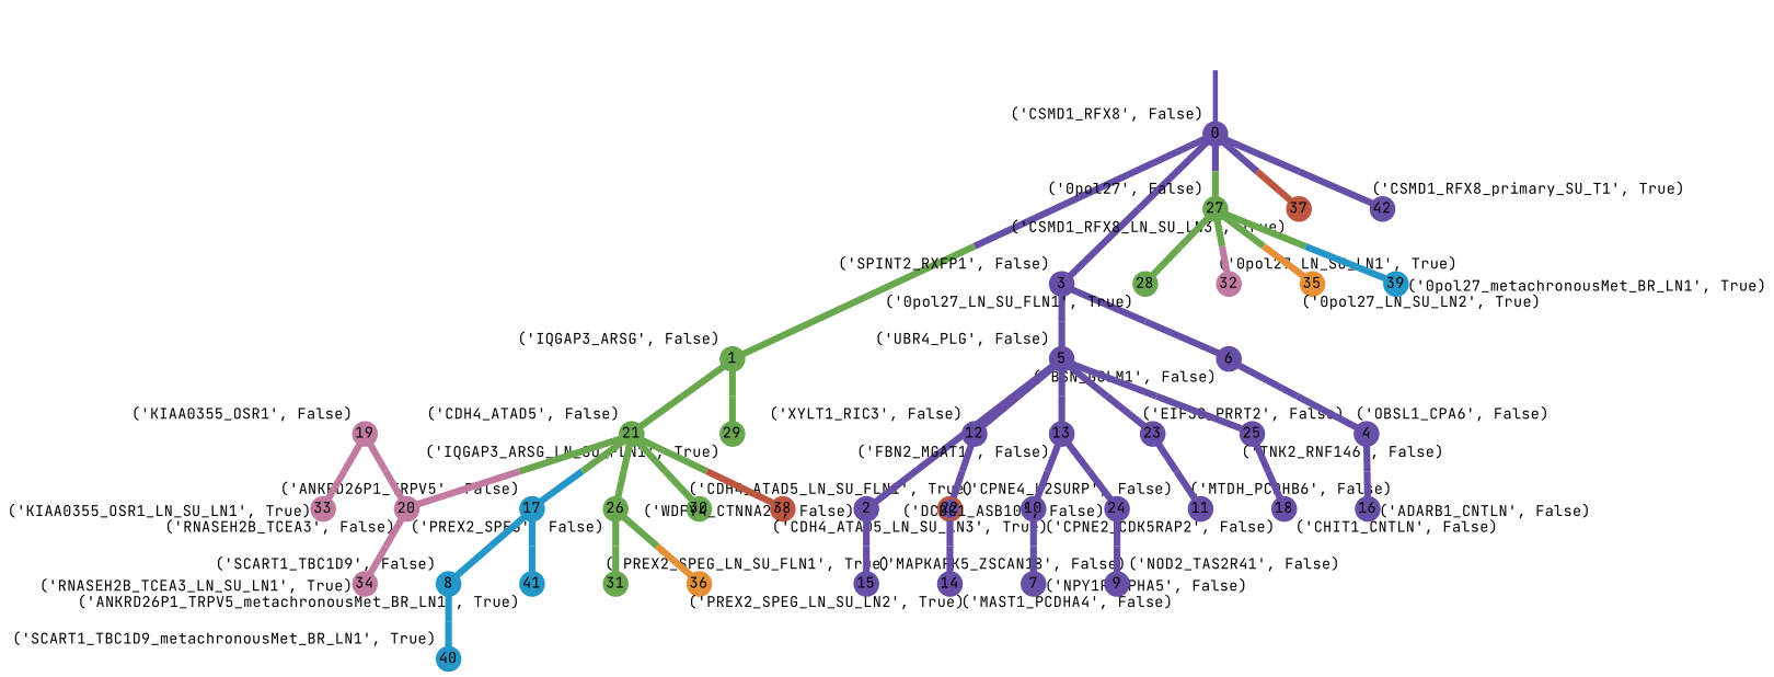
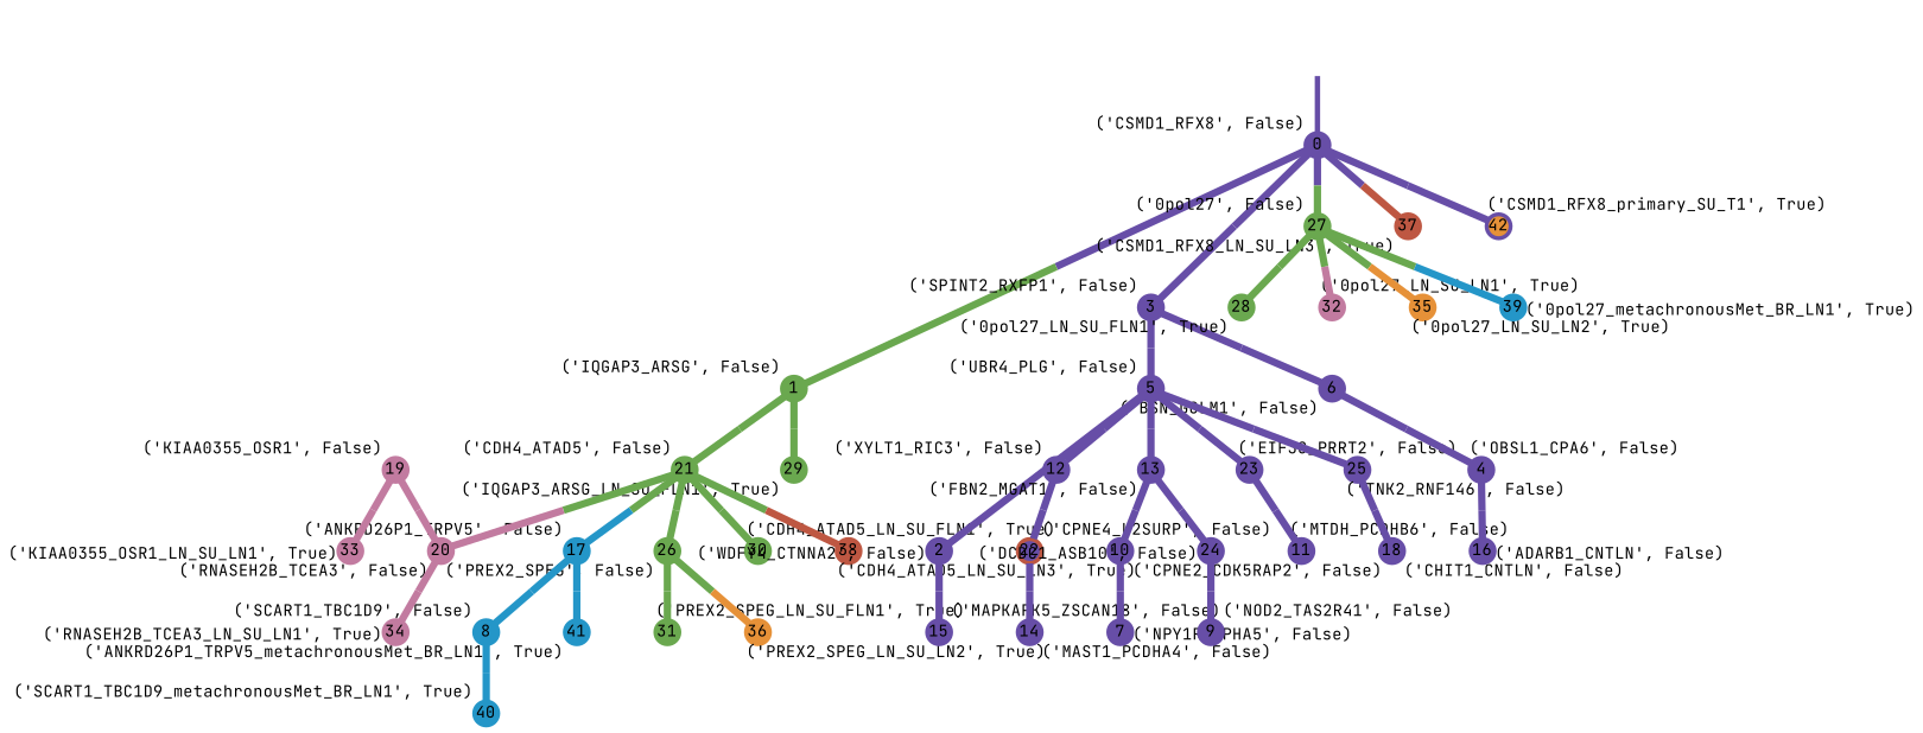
  strict digraph {
    fontname="JetBrains Mono"
    forcelabels=true
    nodesep=0.7
    rankdir=TB
    ranksep=0.6
    splines=false
    node [color="#674ea7ff" fillcolor="#674ea7ff" fixedsize=true fontname="JetBrains Mono" fontsize="12pt" penwidth=3 shape=circle style=filled xlabel="('CSMD1_RFX8', False)"]
    edge [arrowsize=0 color="#674ea7ff;0.5:#674ea7ff" fontname="JetBrains Mono" minlen=1.098039150238037 penwidth=5.5 style=solid]
    0 [height=0.25]
    1 [color="#6aa84fff" fillcolor="#6aa84fff" height=0.25 xlabel="('IQGAP3_ARSG', False)"]
    3 [height=0.25 xlabel="('SPINT2_RXFP1', False)"]
    27 [color="#6aa84fff" fillcolor="#6aa84fff" height=0.25 xlabel="('0pol27', False)"]
    37 [color="#be5742ff" fillcolor="#be5742ff" height=0.25 xlabel="('CSMD1_RFX8_LN_SU_LN3', True)"]
-   42 [height=0.25 xlabel="('CSMD1_RFX8_primary_SU_T1', True)"]
+   42 [fillcolor="#e69138ff" height=0.25 xlabel="('CSMD1_RFX8_primary_SU_T1', True)"]
    21 [color="#6aa84fff" fillcolor="#6aa84fff" height=0.25 xlabel="('CDH4_ATAD5', False)"]
    29 [color="#6aa84fff" fillcolor="#6aa84fff" height=0.25 xlabel="('IQGAP3_ARSG_LN_SU_FLN1', True)"]
    5 [height=0.25 xlabel="('UBR4_PLG', False)"]
    6 [height=0.25 xlabel="('BSN_GOLM1', False)"]
    28 [color="#6aa84fff" fillcolor="#6aa84fff" height=0.25 xlabel="('0pol27_LN_SU_FLN1', True)"]
    32 [color="#c27ba0ff" fillcolor="#c27ba0ff" height=0.25 xlabel="('0pol27_LN_SU_LN1', True)"]
    35 [color="#e69138ff" fillcolor="#e69138ff" height=0.25 xlabel="('0pol27_LN_SU_LN2', True)"]
    39 [color="#2496c8ff" fillcolor="#2496c8ff" height=0.25 xlabel="('0pol27_metachronousMet_BR_LN1', True)"]
    17 [color="#2496c8ff" fillcolor="#2496c8ff" height=0.25 xlabel="('ANKRD26P1_TRPV5', False)"]
    26 [color="#6aa84fff" fillcolor="#6aa84fff" height=0.25 xlabel="('PREX2_SPEG', False)"]
    30 [color="#6aa84fff" fillcolor="#6aa84fff" height=0.25 xlabel="('CDH4_ATAD5_LN_SU_FLN1', True)"]
    38 [color="#be5742ff" fillcolor="#be5742ff" height=0.25 xlabel="('CDH4_ATAD5_LN_SU_LN3', True)"]
    20 [color="#c27ba0ff" fillcolor="#c27ba0ff" height=0.25 xlabel="('RNASEH2B_TCEA3', False)"]
    2 [height=0.25 xlabel="('WDFY4_CTNNA2', False)"]
    12 [height=0.25 xlabel="('XYLT1_RIC3', False)"]
    13 [height=0.25 xlabel="('FBN2_MGAT1', False)"]
    23 [height=0.25 xlabel="('EIF3G_PRRT2', False)"]
    25 [height=0.25 xlabel="('TNK2_RNF146', False)"]
    4 [height=0.25 xlabel="('OBSL1_CPA6', False)"]
    8 [color="#2496c8ff" fillcolor="#2496c8ff" height=0.25 xlabel="('SCART1_TBC1D9', False)"]
    41 [color="#2496c8ff" fillcolor="#2496c8ff" height=0.25 xlabel="('ANKRD26P1_TRPV5_metachronousMet_BR_LN1', True)"]
    19 [color="#c27ba0ff" fillcolor="#c27ba0ff" height=0.25 xlabel="('KIAA0355_OSR1', False)"]
    33 [color="#c27ba0ff" fillcolor="#c27ba0ff" height=0.25 xlabel="('KIAA0355_OSR1_LN_SU_LN1', True)"]
    31 [color="#6aa84fff" fillcolor="#6aa84fff" height=0.25 xlabel="('PREX2_SPEG_LN_SU_FLN1', True)"]
    36 [color="#e69138ff" fillcolor="#e69138ff" height=0.25 xlabel="('PREX2_SPEG_LN_SU_LN2', True)"]
    15 [height=0.25 xlabel="('MAPKAPK5_ZSCAN18', False)"]
    22 [color="#be5742ff" height=0.25 xlabel="('CPNE4_U2SURP', False)"]
    10 [height=0.25 xlabel="('CPNE2_CDK5RAP2', False)"]
    24 [height=0.25 xlabel="('DCDC1_ASB10', False)"]
    11 [height=0.25 xlabel="('MTDH_PCDHB6', False)"]
    18 [height=0.25 xlabel="('CHIT1_CNTLN', False)"]
    16 [height=0.25 xlabel="('ADARB1_CNTLN', False)"]
    14 [height=0.25 xlabel="('MAST1_PCDHA4', False)"]
    7 [height=0.25 xlabel="('NPY1R_EPHA5', False)"]
    9 [height=0.25 xlabel="('NOD2_TAS2R41', False)"]
    40 [color="#2496c8ff" fillcolor="#2496c8ff" height=0.25 xlabel="('SCART1_TBC1D9_metachronousMet_BR_LN1', True)"]
    34 [color="#c27ba0ff" fillcolor="#c27ba0ff" height=0.25 xlabel="('RNASEH2B_TCEA3_LN_SU_LN1', True)"]
    normal [style=invis color="" fillcolor="" fixedsize="" fontsize="" shape=""]
    0 -> 1 [color="#674ea7ff;0.5:#6aa84fff" minlen=3.0]
    0 -> 3 [minlen=2.1372549533843994]
    0 -> 27 [color="#674ea7ff;0.5:#6aa84fff"]
    0 -> 37 [color="#674ea7ff;0.5:#be5742ff"]
    0 -> 42
    1 -> 21 [color="#6aa84fff;0.5:#6aa84fff" minlen=1.2352941036224365]
    1 -> 29 [color="#6aa84fff;0.5:#6aa84fff"]
    3 -> 5 [minlen=1.8627450466156006]
    3 -> 6 [minlen=1.8235294818878174]
    27 -> 28 [color="#6aa84fff;0.5:#6aa84fff"]
    27 -> 32 [color="#6aa84fff;0.5:#c27ba0ff"]
    27 -> 35 [color="#6aa84fff;0.5:#e69138ff"]
    27 -> 39 [color="#6aa84fff;0.5:#2496c8ff"]
    21 -> 17 [color="#6aa84fff;0.5:#2496c8ff" minlen=1.2745097875595093]
    21 -> 26 [color="#6aa84fff;0.5:#6aa84fff" minlen=1.1960784196853638]
    21 -> 30 [color="#6aa84fff;0.5:#6aa84fff"]
    21 -> 38 [color="#6aa84fff;0.5:#be5742ff"]
    21 -> 20 [color="#6aa84fff;0.5:#c27ba0ff" minlen=1.2352941036224365]
    5 -> 2 [minlen=2.2941174507141113]
    5 -> 12 [minlen=1.4313725233078003]
    5 -> 13 [minlen=1.3921568393707275]
    5 -> 23 [minlen=1.2745097875595093]
    5 -> 25 [minlen=1.1960784196853638]
    6 -> 4 [minlen=1.941176414489746]
    17 -> 8 [color="#2496c8ff;0.5:#2496c8ff" minlen=1.7450981140136719]
    17 -> 41 [color="#2496c8ff;0.5:#2496c8ff"]
    26 -> 31 [color="#6aa84fff;0.5:#6aa84fff"]
    26 -> 36 [color="#6aa84fff;0.5:#e69138ff"]
    20 -> 34 [color="#c27ba0ff;0.5:#c27ba0ff"]
    2 -> 15 [minlen=1.313725471496582]
    12 -> 22 [minlen=1.2352941036224365]
    13 -> 10 [minlen=1.627450942993164]
    13 -> 24 [minlen=1.1960784196853638]
    23 -> 11 [minlen=1.5098040103912354]
    25 -> 18 [minlen=1.2745097875595093]
    4 -> 16 [minlen=1.2745097875595093]
    8 -> 40 [color="#2496c8ff;0.5:#2496c8ff"]
    19 -> 20 [color="#c27ba0ff;0.5:#c27ba0ff" minlen=1.2352941036224365]
    19 -> 33 [color="#c27ba0ff;0.5:#c27ba0ff"]
    22 -> 14 [minlen=1.313725471496582]
    10 -> 7 [minlen=1.7450981140136719]
    24 -> 9 [minlen=1.7058823108673096]
    normal -> 0 [color="#674ea7ff" penwidth=4 minlen=""]
  }
